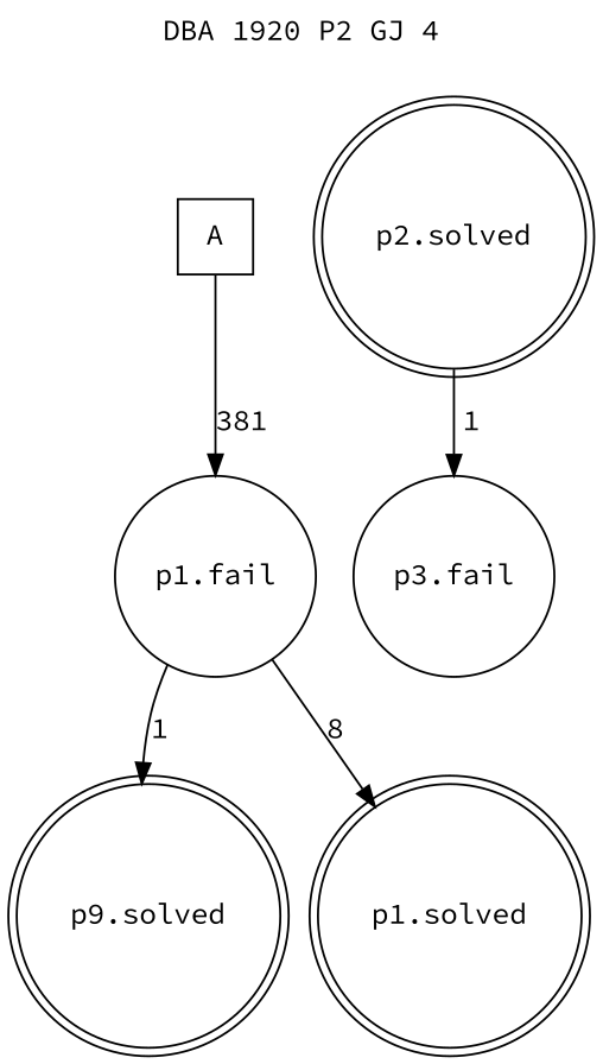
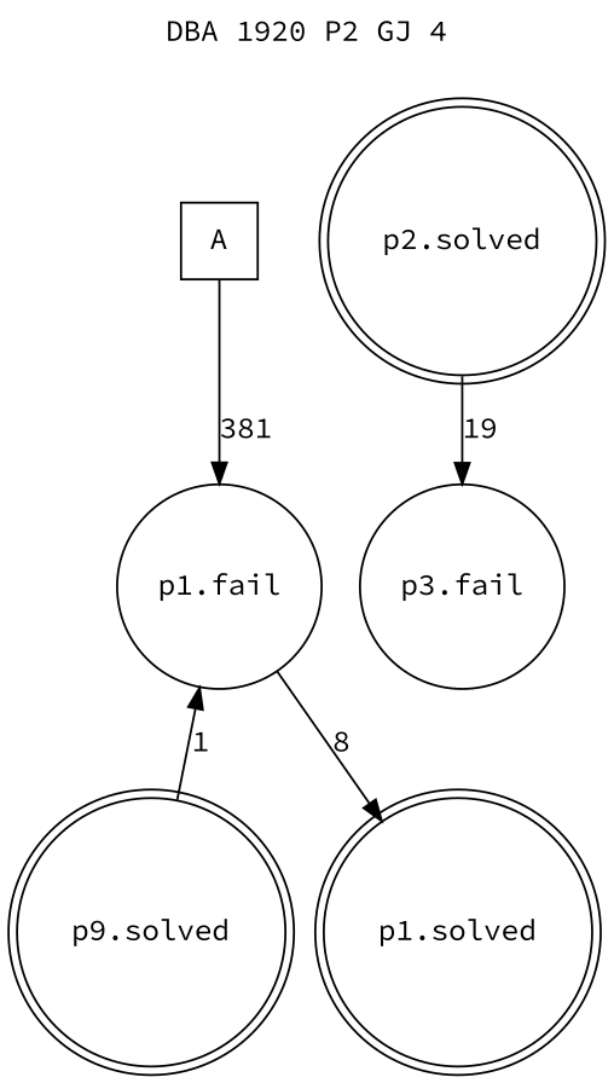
  digraph {
    fontname="Source Code Pro"
    label=" DBA 1920 P2 GJ 4 "
    labelloc=tl
    rankdir=TB
    node [fontname="Source Code Pro" shape=doublecircle]
    edge [fontname="Source Code Pro"]
    n1 [label=A shape=square]
    n2 [label="p1.fail" shape=circle]
    n3 [label="p9.solved"]
    n4 [label="p1.solved"]
    n5 [label="p2.solved"]
    n6 [label="p3.fail" shape=circle]
    n1 -> n2 [label=381]
-   n2 -> n3 [label=1]
+   n3 -> n2 [label=1]
    n2 -> n4 [label=8]
-   n5 -> n6 [label=1]
+   n5 -> n6 [label=19]
  }
